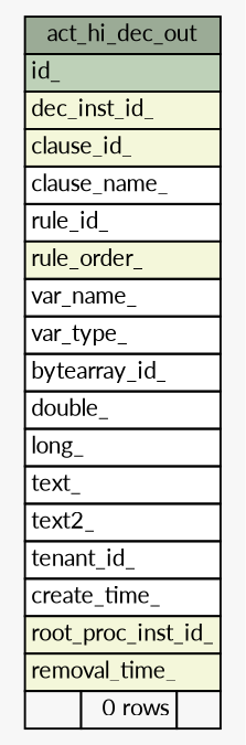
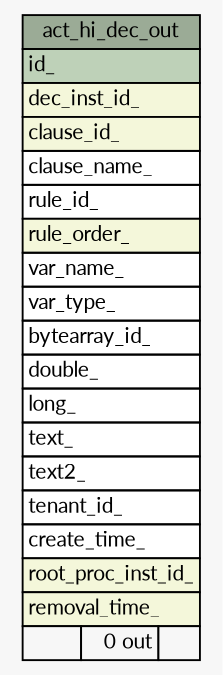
  digraph {
    bgcolor="#f7f7f7"
    fontname=Lato
    fontsize=11
    nodesep=0.18
    rankdir=RL
    ranksep=0.46
-   n1 [fontname=Lato fontsize=11 label=<     <TABLE BORDER="0" CELLBORDER="1" CELLSPACING="0" BGCOLOR="#ffffff">       <TR><TD COLSPAN="3" BGCOLOR="#9bab96" ALIGN="CENTER">act_hi_dec_out</TD></TR>       <TR><TD PORT="id_" COLSPAN="3" BGCOLOR="#bed1b8" ALIGN="LEFT">id_</TD></TR>       <TR><TD PORT="dec_inst_id_" COLSPAN="3" BGCOLOR="#f4f7da" ALIGN="LEFT">dec_inst_id_</TD></TR>       <TR><TD PORT="clause_id_" COLSPAN="3" BGCOLOR="#f4f7da" ALIGN="LEFT">clause_id_</TD></TR>       <TR><TD PORT="clause_name_" COLSPAN="3" ALIGN="LEFT">clause_name_</TD></TR>       <TR><TD PORT="rule_id_" COLSPAN="3" ALIGN="LEFT">rule_id_</TD></TR>       <TR><TD PORT="rule_order_" COLSPAN="3" BGCOLOR="#f4f7da" ALIGN="LEFT">rule_order_</TD></TR>       <TR><TD PORT="var_name_" COLSPAN="3" ALIGN="LEFT">var_name_</TD></TR>       <TR><TD PORT="var_type_" COLSPAN="3" ALIGN="LEFT">var_type_</TD></TR>       <TR><TD PORT="bytearray_id_" COLSPAN="3" ALIGN="LEFT">bytearray_id_</TD></TR>       <TR><TD PORT="double_" COLSPAN="3" ALIGN="LEFT">double_</TD></TR>       <TR><TD PORT="long_" COLSPAN="3" ALIGN="LEFT">long_</TD></TR>       <TR><TD PORT="text_" COLSPAN="3" ALIGN="LEFT">text_</TD></TR>       <TR><TD PORT="text2_" COLSPAN="3" ALIGN="LEFT">text2_</TD></TR>       <TR><TD PORT="tenant_id_" COLSPAN="3" ALIGN="LEFT">tenant_id_</TD></TR>       <TR><TD PORT="create_time_" COLSPAN="3" ALIGN="LEFT">create_time_</TD></TR>       <TR><TD PORT="root_proc_inst_id_" COLSPAN="3" BGCOLOR="#f4f7da" ALIGN="LEFT">root_proc_inst_id_</TD></TR>       <TR><TD PORT="removal_time_" COLSPAN="3" BGCOLOR="#f4f7da" ALIGN="LEFT">removal_time_</TD></TR>       <TR><TD ALIGN="LEFT" BGCOLOR="#f7f7f7">  </TD><TD ALIGN="RIGHT" BGCOLOR="#f7f7f7">0 rows</TD><TD ALIGN="RIGHT" BGCOLOR="#f7f7f7">  </TD></TR>     </TABLE>> shape=plaintext]
+   n1 [fontname=Lato fontsize=11 label=<     <TABLE BORDER="0" CELLBORDER="1" CELLSPACING="0" BGCOLOR="#ffffff">       <TR><TD COLSPAN="3" BGCOLOR="#9bab96" ALIGN="CENTER">act_hi_dec_out</TD></TR>       <TR><TD PORT="id_" COLSPAN="3" BGCOLOR="#bed1b8" ALIGN="LEFT">id_</TD></TR>       <TR><TD PORT="dec_inst_id_" COLSPAN="3" BGCOLOR="#f4f7da" ALIGN="LEFT">dec_inst_id_</TD></TR>       <TR><TD PORT="clause_id_" COLSPAN="3" BGCOLOR="#f4f7da" ALIGN="LEFT">clause_id_</TD></TR>       <TR><TD PORT="clause_name_" COLSPAN="3" ALIGN="LEFT">clause_name_</TD></TR>       <TR><TD PORT="rule_id_" COLSPAN="3" ALIGN="LEFT">rule_id_</TD></TR>       <TR><TD PORT="rule_order_" COLSPAN="3" BGCOLOR="#f4f7da" ALIGN="LEFT">rule_order_</TD></TR>       <TR><TD PORT="var_name_" COLSPAN="3" ALIGN="LEFT">var_name_</TD></TR>       <TR><TD PORT="var_type_" COLSPAN="3" ALIGN="LEFT">var_type_</TD></TR>       <TR><TD PORT="bytearray_id_" COLSPAN="3" ALIGN="LEFT">bytearray_id_</TD></TR>       <TR><TD PORT="double_" COLSPAN="3" ALIGN="LEFT">double_</TD></TR>       <TR><TD PORT="long_" COLSPAN="3" ALIGN="LEFT">long_</TD></TR>       <TR><TD PORT="text_" COLSPAN="3" ALIGN="LEFT">text_</TD></TR>       <TR><TD PORT="text2_" COLSPAN="3" ALIGN="LEFT">text2_</TD></TR>       <TR><TD PORT="tenant_id_" COLSPAN="3" ALIGN="LEFT">tenant_id_</TD></TR>       <TR><TD PORT="create_time_" COLSPAN="3" ALIGN="LEFT">create_time_</TD></TR>       <TR><TD PORT="root_proc_inst_id_" COLSPAN="3" BGCOLOR="#f4f7da" ALIGN="LEFT">root_proc_inst_id_</TD></TR>       <TR><TD PORT="removal_time_" COLSPAN="3" BGCOLOR="#f4f7da" ALIGN="LEFT">removal_time_</TD></TR>       <TR><TD ALIGN="LEFT" BGCOLOR="#f7f7f7">  </TD><TD ALIGN="RIGHT" BGCOLOR="#f7f7f7">0 out</TD><TD ALIGN="RIGHT" BGCOLOR="#f7f7f7">  </TD></TR>     </TABLE>> shape=plaintext]
  }
